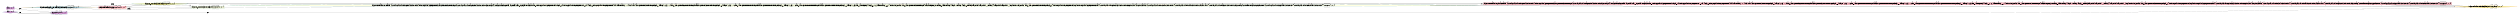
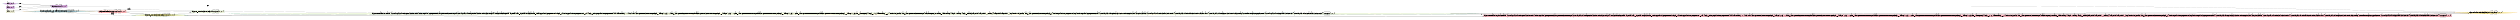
  digraph {
    rankdir=LR
    node [color=teal fillcolor=lightyellow shape=folder style=filled]
    edge [arrowhead=odot style=solid]
    n1 [color=darkorange fillcolor=lightpink label="config.setReadBufferSize(65536)@@@4@@@['1', '1', '1']"]
    n2 [fillcolor=khaki label="udpServer = new NioUdpServer(config)@@@5@@@['1', '1', '0']" shape=diamond]
    n3 [label="udpServer = new BioUdpServer(config,null)@@@5@@@['0', '0', '1']"]
    n4 [label="udpServer.setIoHandler(new IoHandler(){@Override public void sessionOpened(IoSession session){session.setAttribute(STATE_ATTRIBUTE,State.WAIT_FOR_FIRST_BYTE_LENGTH)}@Override public void messageReceived(IoSession session,Object message){if (message instanceof ByteBuffer) {ByteBuffer buffer = (ByteBuffer)messageState state = session.getAttribute(STATE_ATTRIBUTE)int length = 0if (session.getAttribute(LENGTH_ATTRIBUTE) != null) {length = session.getAttribute(LENGTH_ATTRIBUTE)}while (buffer.remaining() > 0) {switch (state) {case WAIT_FOR_FIRST_BYTE_LENGTH:length = (buffer.get() & 255) << 24state = State.WAIT_FOR_SECOND_BYTE_LENGTHbreakcase WAIT_FOR_SECOND_BYTE_LENGTH:length += (buffer.get() & 255) << 16state = State.WAIT_FOR_THIRD_BYTE_LENGTHbreakcase WAIT_FOR_THIRD_BYTE_LENGTH:length += (buffer.get() & 255) << 8state = State.WAIT_FOR_FOURTH_BYTE_LENGTHbreakcase WAIT_FOR_FOURTH_BYTE_LENGTH:length += (buffer.get() & 255)state = State.READINGif ((length == 0) && (buffer.remaining() == 0)) {session.write(ACK.slice())state = State.WAIT_FOR_FIRST_BYTE_LENGTH}breakcase READING:int remaining = buffer.remaining()if (length > remaining) {length -= remainingbuffer.position(buffer.position() + remaining)}{buffer.position(buffer.position() + length)session.write(ACK.slice())state = State.WAIT_FOR_FIRST_BYTE_LENGTHlength = 0}}session.setAttribute(LENGTH_ATTRIBUTE,length)session.setAttribute(STATE_ATTRIBUTE,state)}}@Override public void exceptionCaught(IoSession session,Exception cause){cause.printStackTrace()}@Override public void sessionClosed(IoSession session){}@Override public void sessionIdle(IoSession session,IdleStatus status){}@Override public void messageSent(IoSession session,Object message){CounterFilter.messageSent.getAndIncrement()}@Override public void serviceActivated(IoService service){}@Override public void serviceInactivated(IoService service){}})@@@6@@@['1', '0', '1']" shape=ellipse]
    n5 [color=black fillcolor=lightpink label="udpServer.setIoHandler(new AbstractIoHandler(){@Override public void sessionOpened(IoSession session){session.setAttribute(STATE_ATTRIBUTE,State.WAIT_FOR_FIRST_BYTE_LENGTH)}@Override public void messageReceived(IoSession session,Object message){if (message instanceof ByteBuffer) {ByteBuffer buffer = (ByteBuffer)messageState state = session.getAttribute(STATE_ATTRIBUTE)int length = 0if (session.getAttribute(LENGTH_ATTRIBUTE) != null) {length = session.getAttribute(LENGTH_ATTRIBUTE)}while (buffer.remaining() > 0) {switch (state) {case WAIT_FOR_FIRST_BYTE_LENGTH:length = (buffer.get() & 255) << 24state = State.WAIT_FOR_SECOND_BYTE_LENGTHbreakcase WAIT_FOR_SECOND_BYTE_LENGTH:length += (buffer.get() & 255) << 16state = State.WAIT_FOR_THIRD_BYTE_LENGTHbreakcase WAIT_FOR_THIRD_BYTE_LENGTH:length += (buffer.get() & 255) << 8state = State.WAIT_FOR_FOURTH_BYTE_LENGTHbreakcase WAIT_FOR_FOURTH_BYTE_LENGTH:length += (buffer.get() & 255)state = State.READINGif ((length == 0) && (buffer.remaining() == 0)) {session.write(ACK.slice())state = State.WAIT_FOR_FIRST_BYTE_LENGTH}breakcase READING:int remaining = buffer.remaining()if (length > remaining) {length -= remainingbuffer.position(buffer.position() + remaining)}{buffer.position(buffer.position() + length)session.write(ACK.slice())state = State.WAIT_FOR_FIRST_BYTE_LENGTHlength = 0}}session.setAttribute(LENGTH_ATTRIBUTE,length)session.setAttribute(STATE_ATTRIBUTE,state)}}@Override public void exceptionCaught(IoSession session,Exception cause){cause.printStackTrace()}@Override public void sessionClosed(IoSession session){}@Override public void sessionIdle(IoSession session,IdleStatus status){}@Override public void messageSent(IoSession session,Object message){CounterFilter.messageSent.getAndIncrement()}@Override public void serviceActivated(IoService service){}@Override public void serviceInactivated(IoService service){}})@@@6@@@['0', '1', '0']"]
    n6 [color=darkorange fillcolor=khaki label="udpServer.bind(new InetSocketAddress(port))@@@69@@@['1', '1', '1']" shape=diamond]
    n7 [fillcolor=plum label="start['0', '0', '1']"]
    n8 [fillcolor=plum label="int port@@@2@@@['1', '1', '1']"]
    n9 [color=darkorange fillcolor=lightblue label="UdpSessionConfig config = new DefaultUdpSessionConfig()@@@3@@@['1', '1', '1']" shape=diamond]
    n10 [fillcolor=plum label="start['1', '0', '0']" shape=diamond]
+   n11 [color=black label="start['0', '1', '0']"]
    n1 -> n2 [style=bold]
    n1 -> n3
    n2 -> n3 [arrowhead=onormal label=0]
    n2 -> n4
    n2 -> n5 [arrowhead=onormal style=bold]
    n3 -> n4 [arrowhead=normal]
    n4 -> n5 [label=0]
    n4 -> n6 [arrowhead=onormal style=bold]
    n5 -> n6 [arrowhead=normal style=bold]
    n7 -> n8 [label=port]
    n7 -> n9 [arrowhead=normal style=dotted]
    n8 -> n6 [arrowhead=onormal label=port]
    n9 -> n1 [arrowhead=normal]
    n9 -> n2 [label=config]
    n9 -> n3 [arrowhead=onormal label=config]
    n10 -> n8 [arrowhead=normal label=true style=bold]
    n10 -> n9 [arrowhead=normal style=dotted]
+   n11 -> n8 [label=true]
+   n11 -> n9 [arrowhead=onormal style=dotted]
  }
